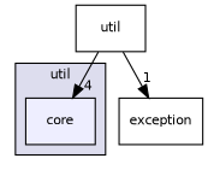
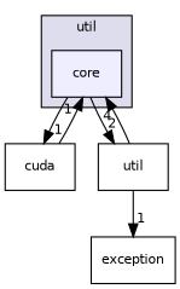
  digraph {
    compound=true
    node [fontname=Helvetica fontsize=10 shape=box]
    edge [headlabel=1 labeldistance=1.5 labelfontname=Helvetica labelfontsize=10]
    n1 [fillcolor="#eeeeff" label=core pencolor=black style=filled]
+   n2 [label=cuda]
    n3 [label=util]
    n4 [label=exception]
    subgraph cluster_1 {
      bgcolor="#ddddee"
      fontname=Helvetica
      fontsize=10
      label=util
      pencolor=black
      n1
    }
+   n1 -> n2
+   n1 -> n3 [headlabel=2]
+   n2 -> n1
    n3 -> n1 [headlabel=4]
    n3 -> n4
  }
